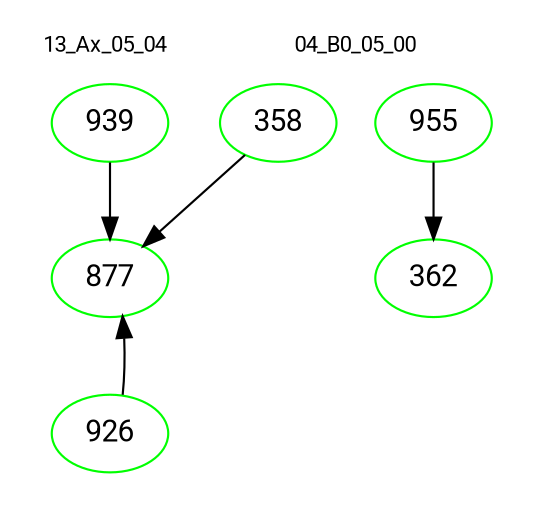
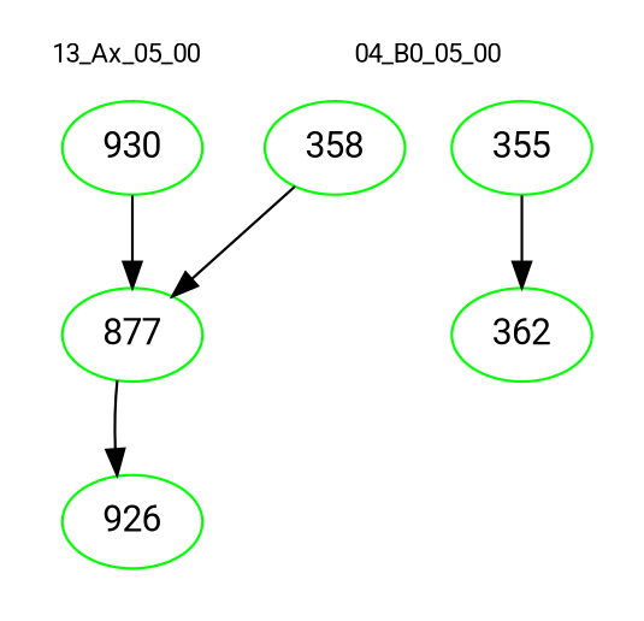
  digraph {
    fontname=Roboto
    node [color=green fontname=Roboto]
    edge [color=black fontname=Roboto]
-   n1 [label=939]
+   n1 [label=930]
    n2 [label=877]
    n3 [label=926]
    n4 [label=358]
-   n5 [label=955]
+   n5 [label=355]
    n6 [label=362]
    subgraph cluster_1 {
      color=white
      fontsize=10
-     label="13_Ax_05_04"
+     label="13_Ax_05_00"
      n1
      n2
      n3
    }
    subgraph cluster_2 {
      color=white
      fontsize=10
      label="04_B0_05_00"
      n4
      n5
      n6
    }
    n1 -> n2
-   n3 -> n2
+   n2 -> n3
    n4 -> n2
    n5 -> n6
  }
